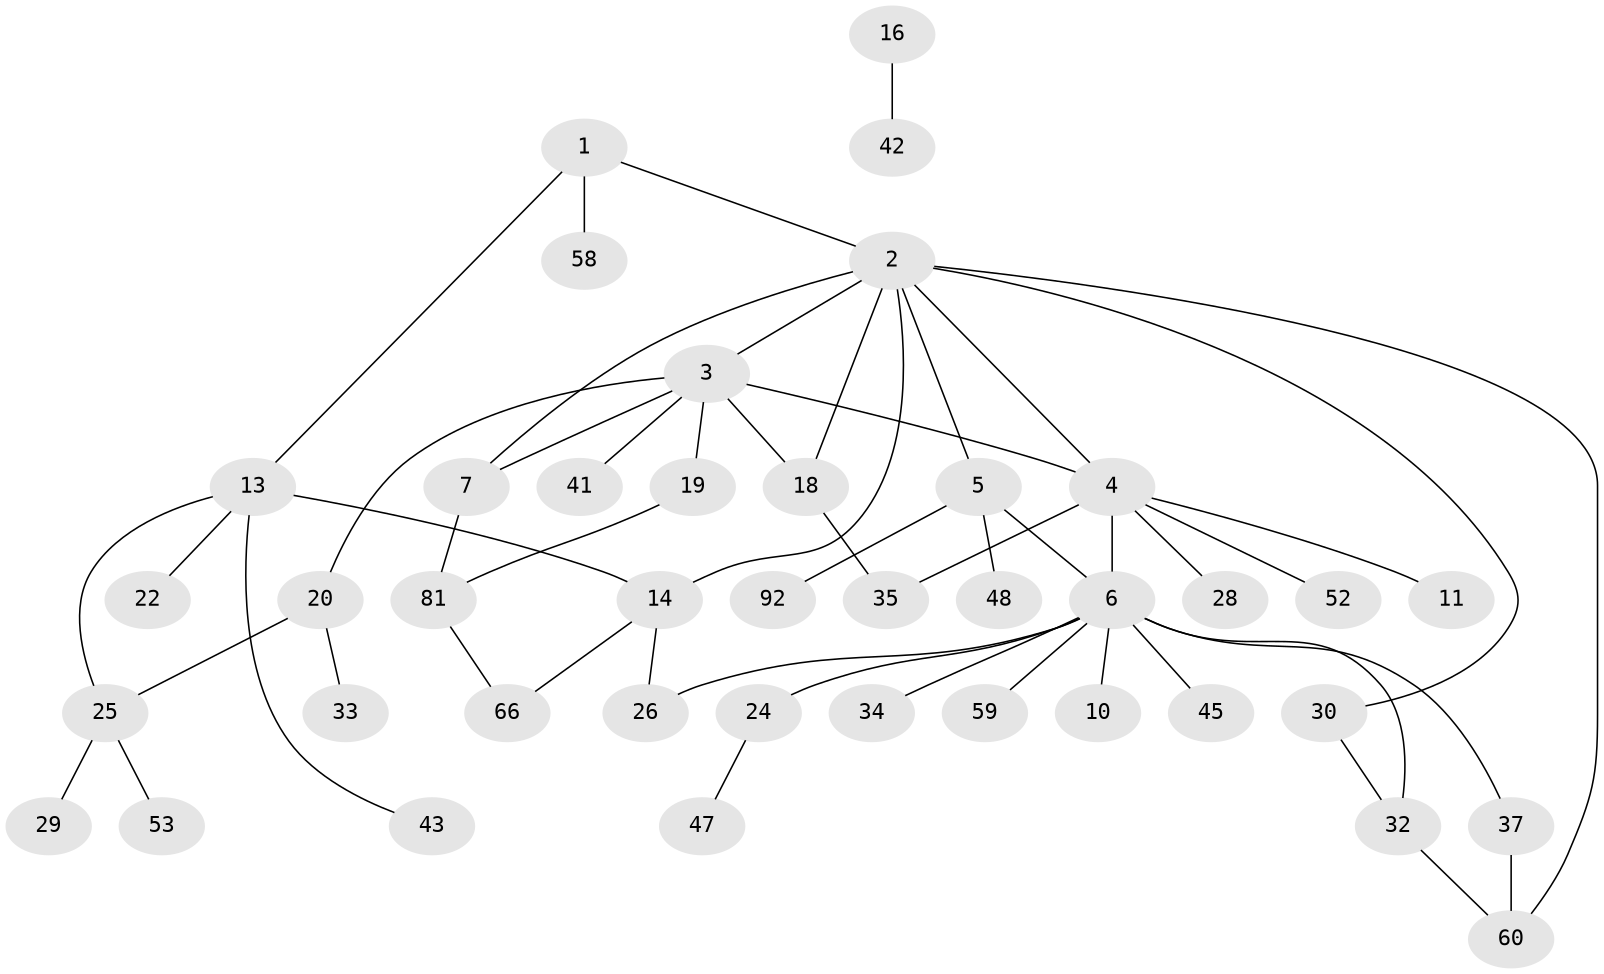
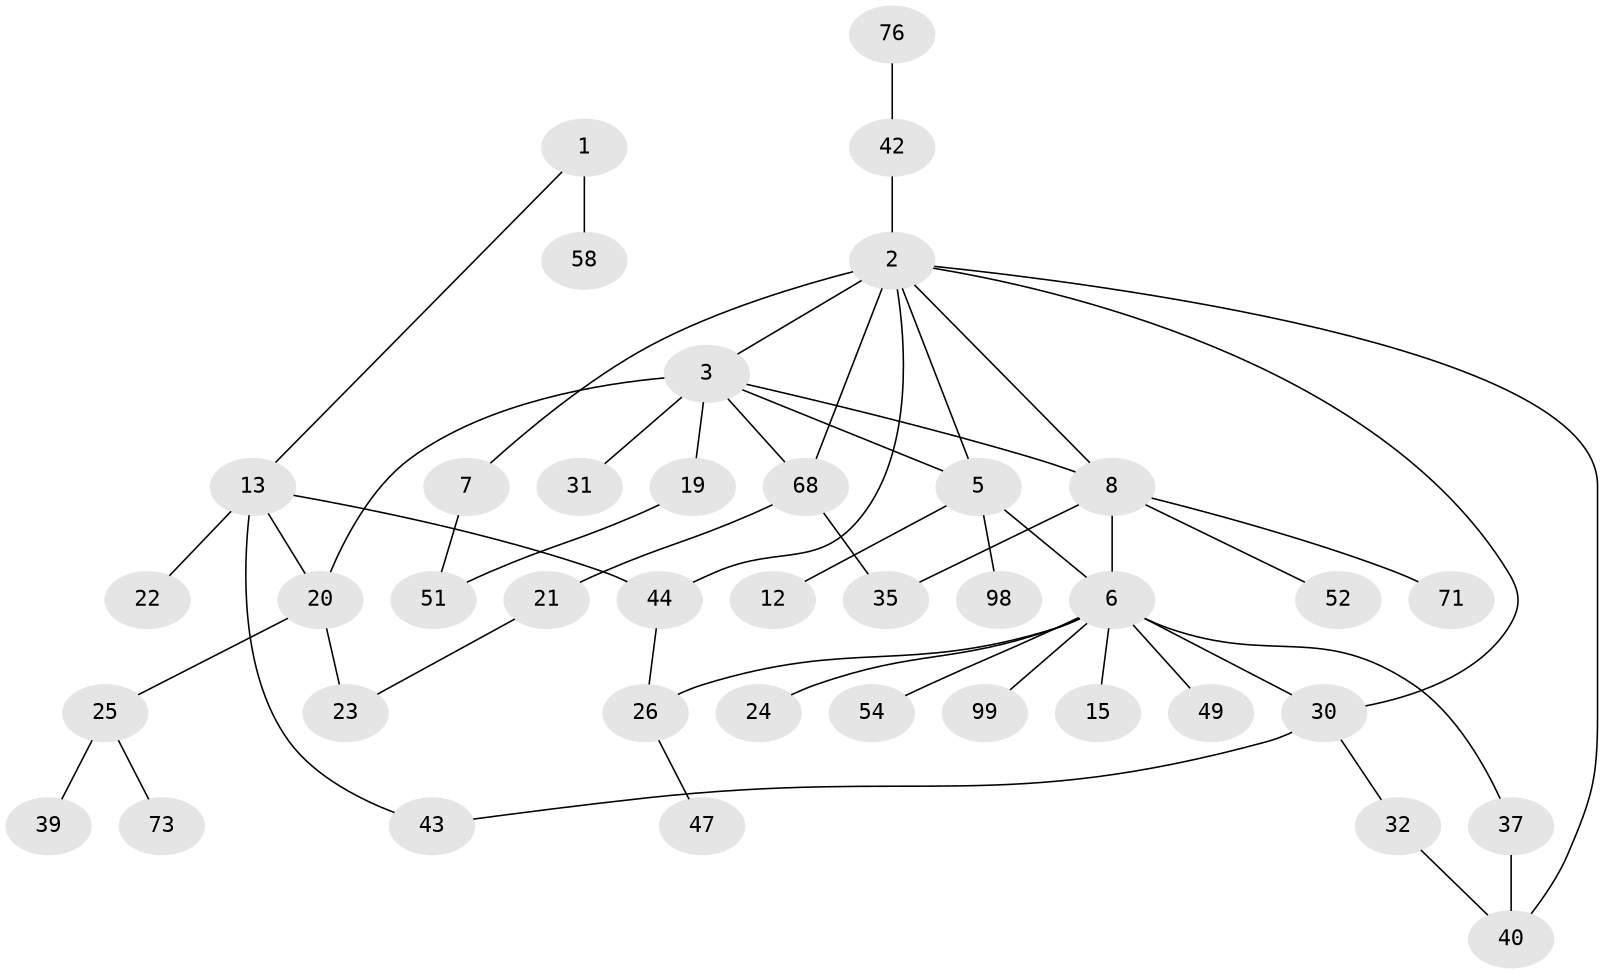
  graph {
    fontname="DejaVu Sans Mono"
    node [color=gray90 fontname="DejaVu Sans Mono" style=filled]
    edge [fontname="DejaVu Sans Mono"]
    1 [super="+32"]
    2 [super="+9"]
    13 [super="+23"]
    58
    3 [super="+17"]
-   4 [super="+25"]
+   4 [super="+25" label=8]
    5 [super="+8"]
    7
-   14
-   18 [super="+20"]
+   14 [label=44]
+   18 [super="+20" label=68]
    30 [super="+45"]
-   60
+   60 [label=40]
    22
    n14 [label=25 super="+34"]
    43 [super="+62"]
    19
    n17 [label=20]
-   41
+   41 [label=31]
    6 [super="+63"]
-   11
-   28
+   11 [label=71]
    35
    52
-   12 [super="+36" label=92]
-   48 [super="+57"]
-   51 [super="+67" label=81]
+   12 [super="+36"]
+   48 [super="+57" label=98]
+   51 [super="+67"]
    26 [super="+38"]
-   66
+   21
    n30 [label=32 super="+40"]
-   33 [super="+64"]
-   15 [label=10]
+   33 [super="+64" label=23]
+   15
    24 [super="+44"]
-   49 [label=45]
-   54 [label=34]
-   59
+   49
+   54
+   59 [label=99]
    37
    47
-   16 [super="+55"]
+   16 [super="+55" label=76]
    42 [super="+46"]
-   39 [label=29]
-   53
-   1 -- 2
+   39
+   53 [label=73]
+   42 -- 2
    1 -- 13
    1 -- 58
    2 -- 3
    2 -- 4
    2 -- 5
    2 -- 7
    2 -- 14
    2 -- 18
    2 -- 30
    2 -- 60
    13 -- 14
    13 -- 22
-   13 -- n14
+   13 -- n17
    13 -- 43
    3 -- 4
-   3 -- 7
+   3 -- 5
    3 -- 18
    3 -- 19
    3 -- n17
    3 -- 41
    4 -- 6
    4 -- 11
-   4 -- 28
    4 -- 35
    4 -- 52
    5 -- 6
    5 -- 12
    5 -- 48
    7 -- 51
    14 -- 26
-   14 -- 66
    18 -- 35
+   18 -- 21
+   30 -- 43
    30 -- n30
    n14 -- 39
    n14 -- 53
    19 -- 51
    n17 -- n14
    n17 -- 33
-   6 -- n30 [weight=2]
+   6 -- 30 [weight=2]
    6 -- 26
    6 -- 15
    6 -- 24
    6 -- 49
    6 -- 54
    6 -- 59
    6 -- 37
-   51 -- 66
-   24 -- 47
+   26 -- 47
+   21 -- 33
    n30 -- 60
    37 -- 60
    16 -- 42
  }
